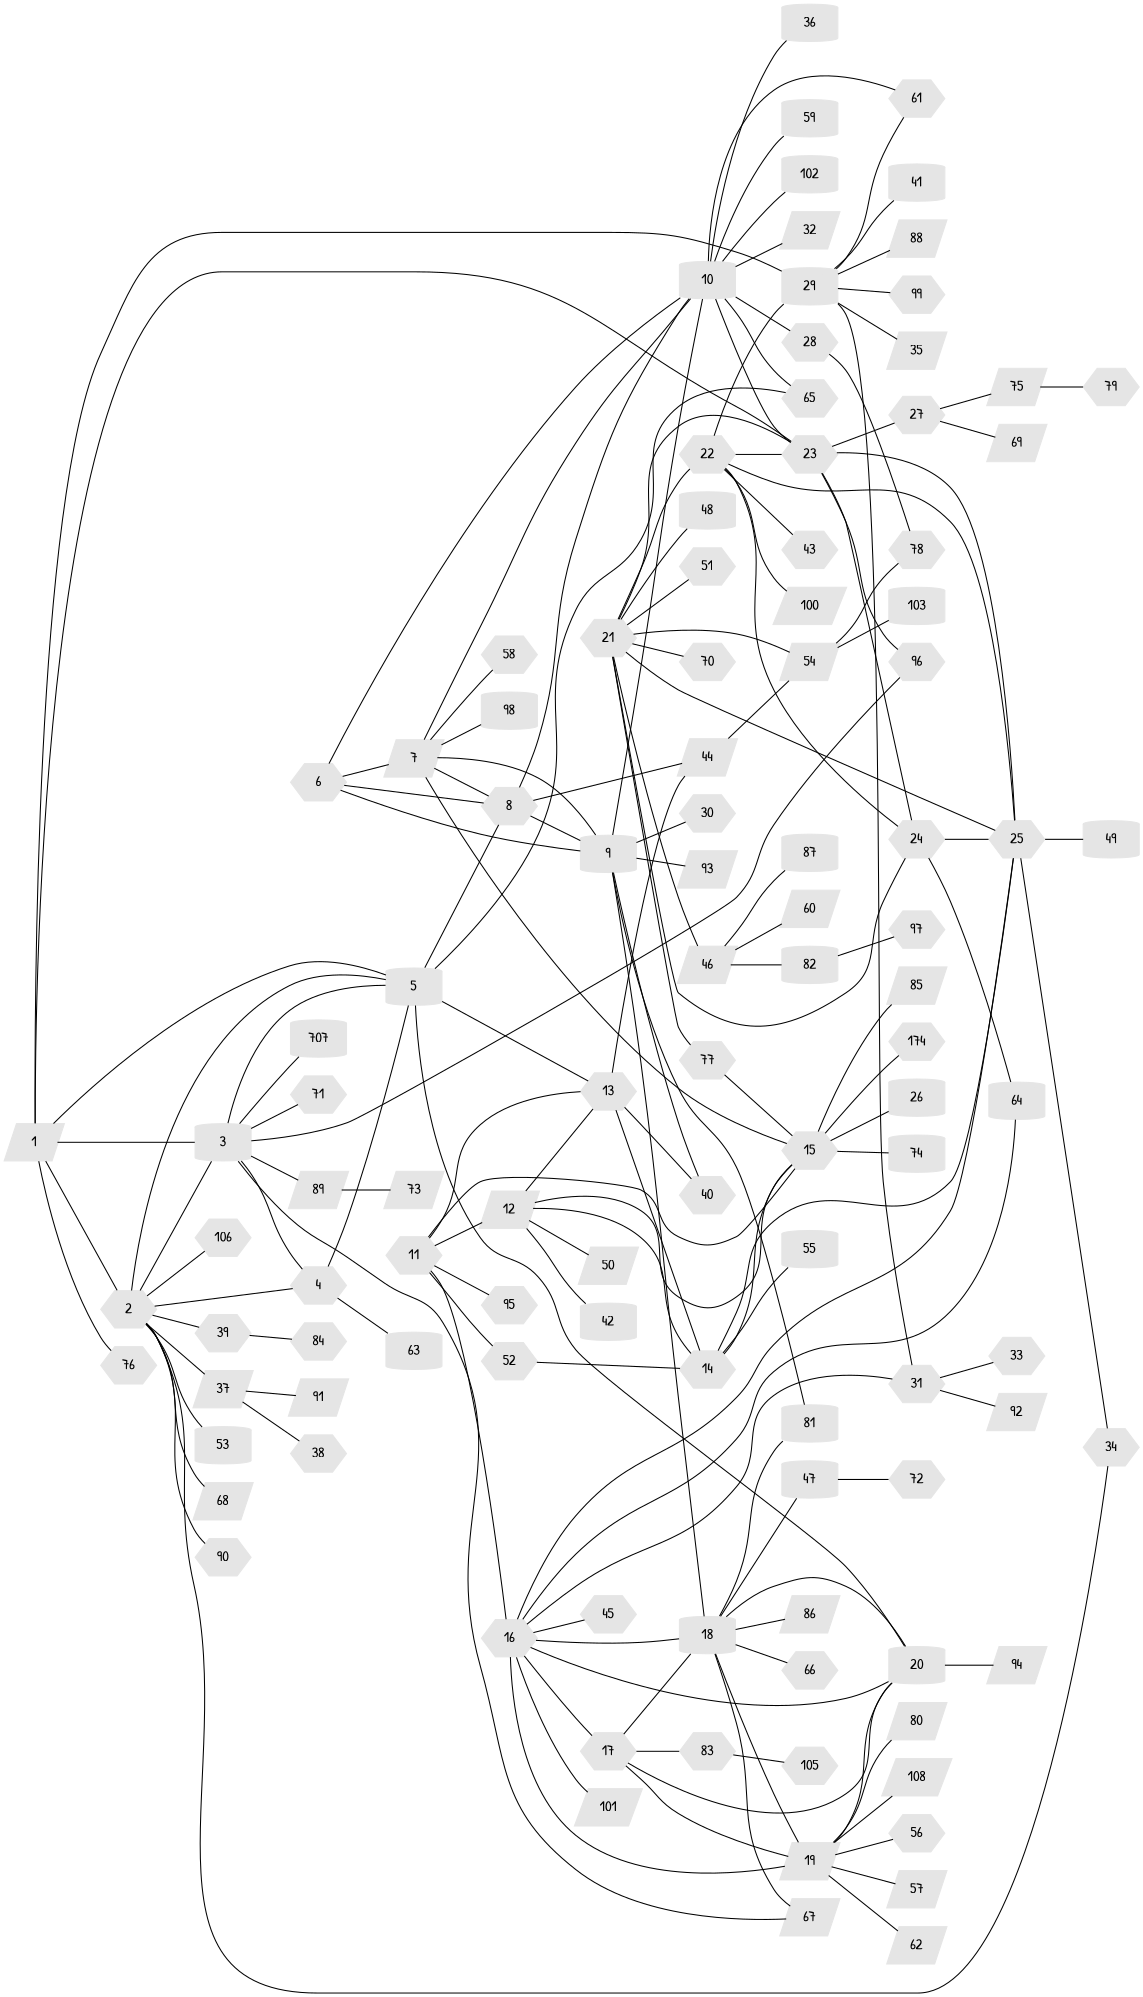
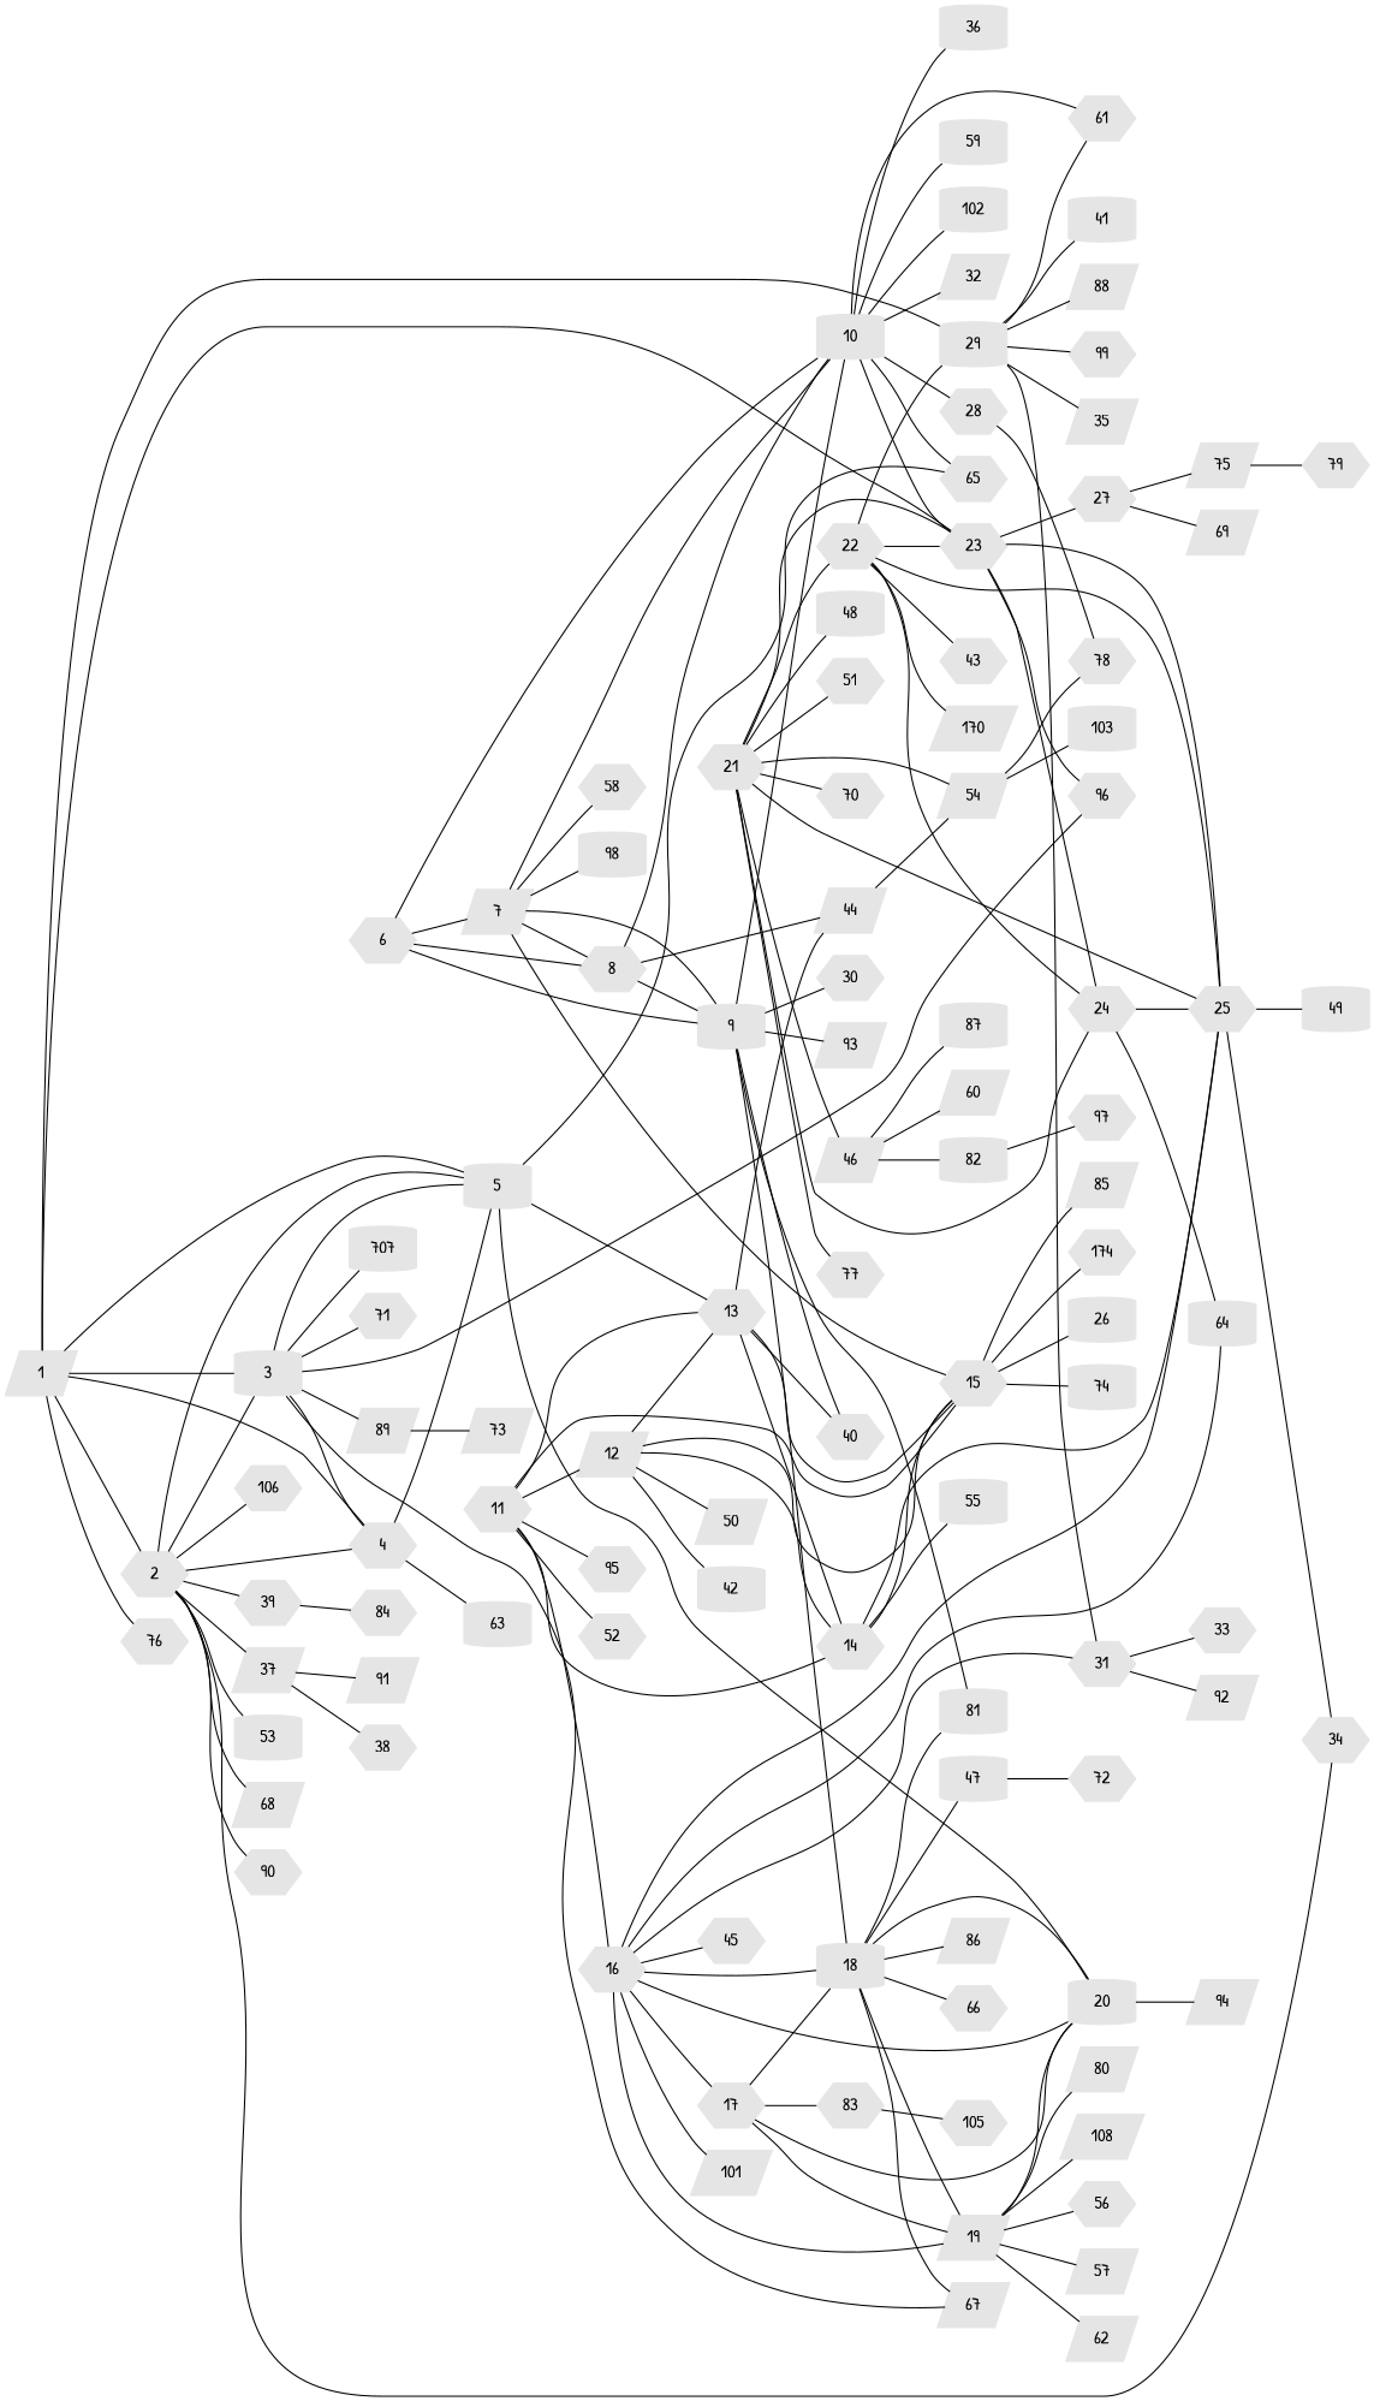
  graph {
    fontname="Patrick Hand"
    rankdir=LR
    node [color=gray90 fontname="Patrick Hand" shape=hexagon style=filled]
    edge [fontname="Patrick Hand"]
    1 [shape=parallelogram]
    2
    3 [shape=cylinder]
    4
    5 [shape=cylinder]
    23
    29 [shape=cylinder]
    76
    34
    37 [shape=parallelogram]
    39
    53 [shape=cylinder]
    68 [shape=parallelogram]
    90
    106
    67 [shape=parallelogram]
    71
    89 [shape=parallelogram]
    96
    n20 [label=707 shape=cylinder]
    63 [shape=cylinder]
    8
    13
    20 [shape=cylinder]
    65
    25
    24
    27
    61
    31
    35 [shape=parallelogram]
    41 [shape=cylinder]
    88 [shape=parallelogram]
    99
    38
    91 [shape=parallelogram]
    84
    73 [shape=parallelogram]
    9 [shape=cylinder]
    10 [shape=cylinder]
    44 [shape=parallelogram]
    15
    40
    14
    94 [shape=parallelogram]
    6
    7 [shape=parallelogram]
    58
    98 [shape=cylinder]
    18 [shape=cylinder]
    30
    81 [shape=cylinder]
    93 [shape=parallelogram]
    28
    32 [shape=parallelogram]
    36 [shape=cylinder]
    59 [shape=cylinder]
    102 [shape=cylinder]
    26 [shape=cylinder]
    74 [shape=cylinder]
    85 [shape=parallelogram]
    n62 [label=174]
    54 [shape=parallelogram]
    19 [shape=parallelogram]
    47 [shape=cylinder]
    66
    86 [shape=parallelogram]
    78
    11
    12 [shape=parallelogram]
    16
    52
    95
    42 [shape=cylinder]
    50 [shape=parallelogram]
    55 [shape=cylinder]
    17
    45
    64 [shape=cylinder]
    101 [shape=parallelogram]
    49 [shape=cylinder]
    83
    56
    57 [shape=parallelogram]
    62 [shape=parallelogram]
    80 [shape=parallelogram]
    108 [shape=parallelogram]
    33
    92 [shape=parallelogram]
    105
    72
    21
    22
    46 [shape=parallelogram]
    48 [shape=cylinder]
    51
    70
    77
    43
-   100 [shape=parallelogram]
+   100 [shape=parallelogram label=170]
    60 [shape=parallelogram]
    82 [shape=cylinder]
    87 [shape=cylinder]
    103 [shape=cylinder]
    69 [shape=parallelogram]
    75 [shape=parallelogram]
    79
    97
    1 -- 2
    1 -- 3
+   1 -- 4
    1 -- 5
    1 -- 23
    1 -- 29
    1 -- 76
    2 -- 3
    2 -- 4
    2 -- 5
    2 -- 34
    2 -- 37
    2 -- 39
    2 -- 53
    2 -- 68
    2 -- 90
    2 -- 106
    3 -- 4
    3 -- 5
    3 -- 67
    3 -- 71
    3 -- 89
    3 -- 96
    3 -- n20
    4 -- 5
    4 -- 63
-   5 -- 8
    5 -- 13
    5 -- 20
    5 -- 65
    23 -- 96
    23 -- 25
    23 -- 24
    23 -- 27
    29 -- 61
    29 -- 31
    29 -- 35
    29 -- 41
    29 -- 88
    29 -- 99
    37 -- 38
    37 -- 91
    39 -- 84
    89 -- 73
    8 -- 9
    8 -- 10
    8 -- 44
    13 -- 44
-   77 -- 15
+   13 -- 15
    13 -- 40
    13 -- 14
    20 -- 94
    25 -- 34
    25 -- 49
    24 -- 25
    24 -- 64
    27 -- 69
    27 -- 75
    31 -- 33
    31 -- 92
    9 -- 10
    9 -- 40
    9 -- 18
    9 -- 30
    9 -- 81
    9 -- 93
    10 -- 23
    10 -- 65
    10 -- 61
    10 -- 28
    10 -- 32
    10 -- 36
    10 -- 59
    10 -- 102
    44 -- 54
    15 -- 26
    15 -- 74
    15 -- 85
    15 -- n62
    14 -- 25
    14 -- 15
    14 -- 55
    6 -- 8
    6 -- 9
    6 -- 10
    6 -- 7
    7 -- 8
    7 -- 9
    7 -- 10
    7 -- 15
    7 -- 58
    7 -- 98
    18 -- 67
    18 -- 20
    18 -- 81
    18 -- 19
    18 -- 47
    18 -- 66
    18 -- 86
    28 -- 78
    54 -- 78
    54 -- 103
    19 -- 20
    19 -- 56
    19 -- 57
    19 -- 62
    19 -- 80
    19 -- 108
    47 -- 72
    11 -- 13
    11 -- 15
-   52 -- 14
+   11 -- 14
    11 -- 12
    11 -- 16
    11 -- 52
    11 -- 95
    12 -- 13
    12 -- 15
    12 -- 14
    12 -- 42
    12 -- 50
    16 -- 20
    16 -- 25
    16 -- 31
    16 -- 18
    16 -- 19
    16 -- 17
    16 -- 45
    16 -- 64
    16 -- 101
    17 -- 20
    17 -- 18
    17 -- 19
    17 -- 83
    83 -- 105
    21 -- 23
    21 -- 25
    21 -- 24
    21 -- 54
    21 -- 22
    21 -- 46
    21 -- 48
    21 -- 51
    21 -- 70
    21 -- 77
    22 -- 23
    22 -- 29
    22 -- 25
    22 -- 24
    22 -- 43
    22 -- 100
    46 -- 60
    46 -- 82
    46 -- 87
    82 -- 97
    75 -- 79
  }
